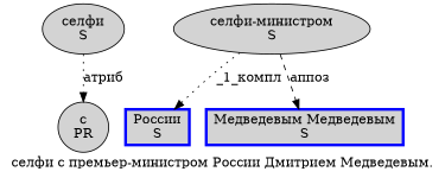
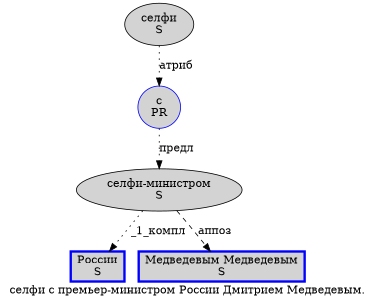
  digraph {
    label="селфи с премьер-министром России Дмитрием Медведевым."
    node [fillcolor=lightgray penwidth=1 shape=ellipse style=filled]
    edge [style=dotted]
    n1 [label="селфи\nS"]
-   n2 [label="с\nPR"]
+   n2 [label="с\nPR" color=blue]
    n3 [label="селфи-министром\nS"]
    n4 [color=blue label="России\nS" penwidth=3 shape=box]
    n5 [color=blue label="Медведевым Медведевым\nS" penwidth=3 shape=box]
    n1 -> n2 [label="атриб"]
+   n2 -> n3 [label="предл"]
    n3 -> n4 [label="_1_компл"]
    n3 -> n5 [label="аппоз" style=dashed]
  }
